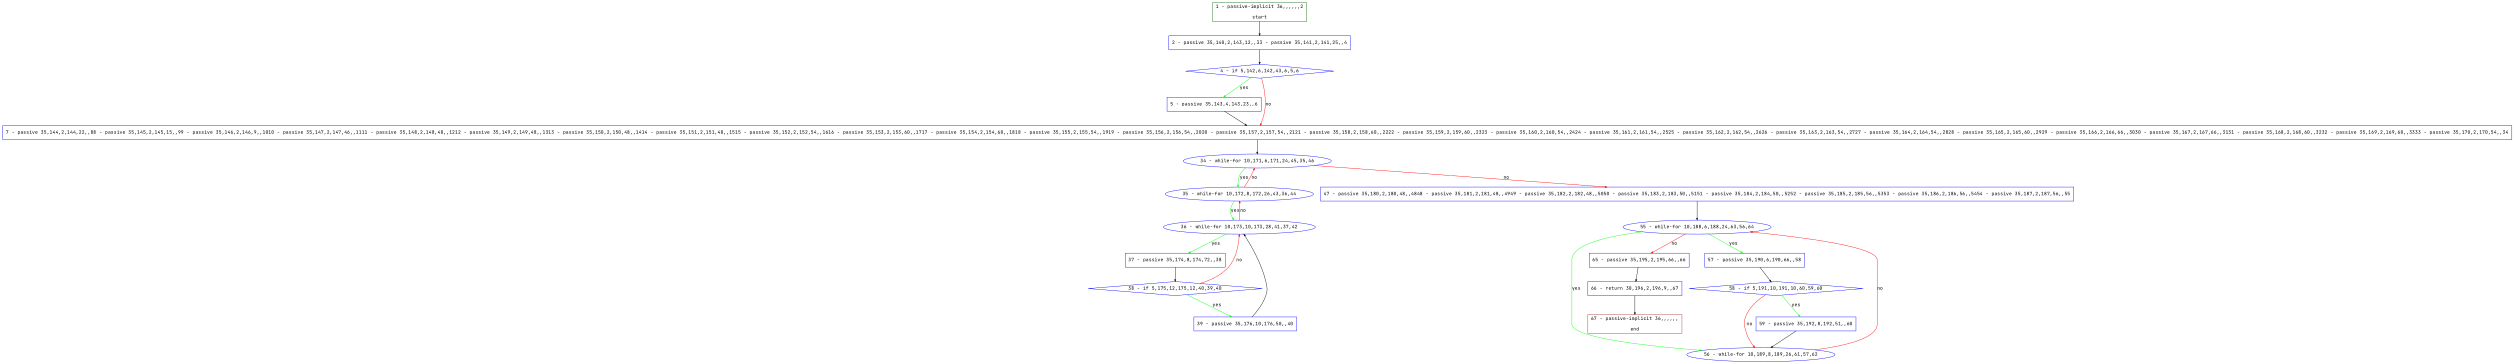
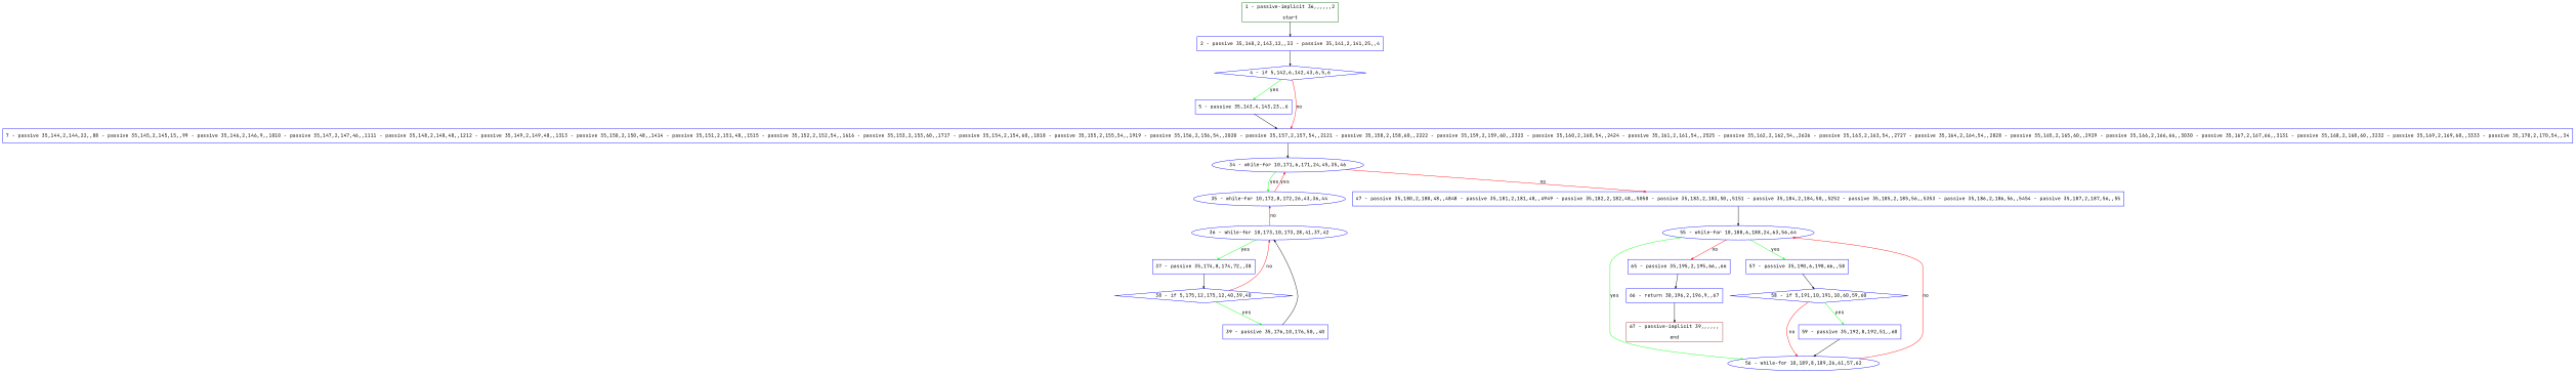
  digraph {
    bgcolor=white
    compound=true
    fillcolor="#FFFFCC"
    fontname="JetBrains Mono"
    fontsize=12
    pack=true
    packmode=clust
    style="rounded,filled"
    node [color="#0000ff" compound=true fillcolor="#ffffff" fixedsize=false fontname="JetBrains Mono" fontsize=12 node_initialized=no shape=box style=filled]
    edge [arrowhead=normal arrowsize=0.5 arrowtail=none color="#000000" compound=true dir=forward fontcolor=black fontname="JetBrains Mono" fontsize=12]
    n1 [label="2 - passive 35,140,2,143,12,,33 - passive 35,141,2,141,25,,4"]
    n2 [label="4 - if 5,142,6,142,43,6,5,6" shape=diamond]
    n3 [label="5 - passive 35,143,4,143,23,,6"]
    n4 [label="7 - passive 35,144,2,144,22,,88 - passive 35,145,2,145,15,,99 - passive 35,146,2,146,9,,1010 - passive 35,147,2,147,46,,1111 - passive 35,148,2,148,48,,1212 - passive 35,149,2,149,48,,1313 - passive 35,150,2,150,48,,1414 - passive 35,151,2,151,48,,1515 - passive 35,152,2,152,54,,1616 - passive 35,153,2,153,60,,1717 - passive 35,154,2,154,60,,1818 - passive 35,155,2,155,54,,1919 - passive 35,156,2,156,54,,2020 - passive 35,157,2,157,54,,2121 - passive 35,158,2,158,60,,2222 - passive 35,159,2,159,60,,2323 - passive 35,160,2,160,54,,2424 - passive 35,161,2,161,54,,2525 - passive 35,162,2,162,54,,2626 - passive 35,163,2,163,54,,2727 - passive 35,164,2,164,54,,2828 - passive 35,165,2,165,60,,2929 - passive 35,166,2,166,66,,3030 - passive 35,167,2,167,66,,3131 - passive 35,168,2,168,60,,3232 - passive 35,169,2,169,60,,3333 - passive 35,170,2,170,54,,34"]
    n5 [color="#006400" label="1 - passive-implicit 36,,,,,,2\n\nstart"]
    n6 [label="34 - while-for 10,171,6,171,24,45,35,46" shape=oval]
    n7 [label="35 - while-for 10,172,8,172,26,43,36,44" shape=oval]
    n8 [label="47 - passive 35,180,2,180,48,,4848 - passive 35,181,2,181,48,,4949 - passive 35,182,2,182,48,,5050 - passive 35,183,2,183,50,,5151 - passive 35,184,2,184,50,,5252 - passive 35,185,2,185,56,,5353 - passive 35,186,2,186,56,,5454 - passive 35,187,2,187,56,,55"]
    n9 [label="36 - while-for 10,173,10,173,28,41,37,42" shape=oval]
    n10 [label="55 - while-for 10,188,6,188,24,63,56,64" shape=oval]
    n11 [label="37 - passive 35,174,8,174,72,,38"]
    n12 [label="56 - while-for 10,189,8,189,26,61,57,62" shape=oval]
    n13 [label="65 - passive 35,195,2,195,66,,66"]
    n14 [label="57 - passive 35,190,6,190,66,,58"]
    n15 [label="38 - if 5,175,12,175,12,40,39,40" shape=diamond]
    n16 [label="39 - passive 35,176,10,176,50,,40"]
    n17 [label="66 - return 30,196,2,196,9,,67"]
    n18 [label="58 - if 5,191,10,191,10,60,59,60" shape=diamond]
-   n19 [color="#a52a2a" label="67 - passive-implicit 36,,,,,,\n\nend"]
+   n19 [color="#a52a2a" label="67 - passive-implicit 39,,,,,,\n\nend"]
    n20 [label="59 - passive 35,192,8,192,51,,60"]
    n1 -> n2
    n2 -> n3 [color="#00ff00" label=yes]
    n2 -> n4 [color="#ff0000" label=no]
    n3 -> n4
    n4 -> n6
    n5 -> n1
    n6 -> n7 [color="#00ff00" label=yes]
    n6 -> n8 [color="#ff0000" label=no]
-   n7 -> n6 [color="#ff0000" label=no]
-   n7 -> n9 [color="#00ff00" label=yes]
+   n7 -> n6 [color="#ff0000" label=yes]
    n8 -> n10
    n9 -> n7 [color="#ff0000" label=no]
    n9 -> n11 [color="#00ff00" label=yes]
    n10 -> n12 [color="#00ff00" label=yes]
    n10 -> n13 [color="#ff0000" label=no]
    n10 -> n14 [color="#00ff00" label=yes]
    n11 -> n15
    n12 -> n10 [color="#ff0000" label=no]
    n13 -> n17
    n14 -> n18
    n15 -> n9 [color="#ff0000" label=no]
    n15 -> n16 [color="#00ff00" label=yes]
    n16 -> n9
    n17 -> n19
    n18 -> n12 [color="#ff0000" label=no]
    n18 -> n20 [color="#00ff00" label=yes]
    n20 -> n12
  }
